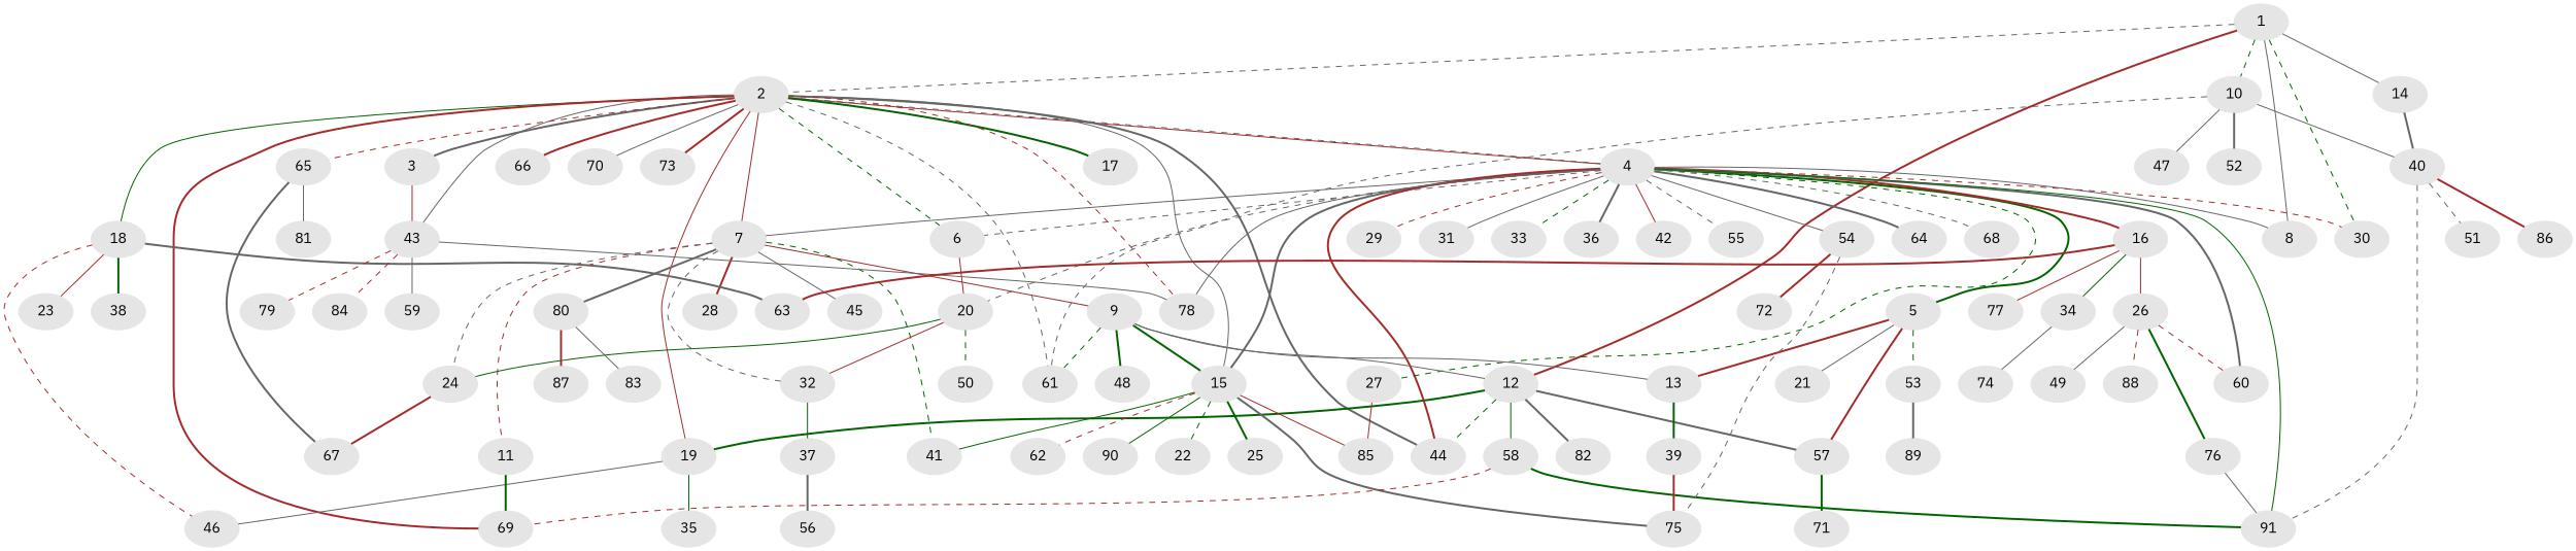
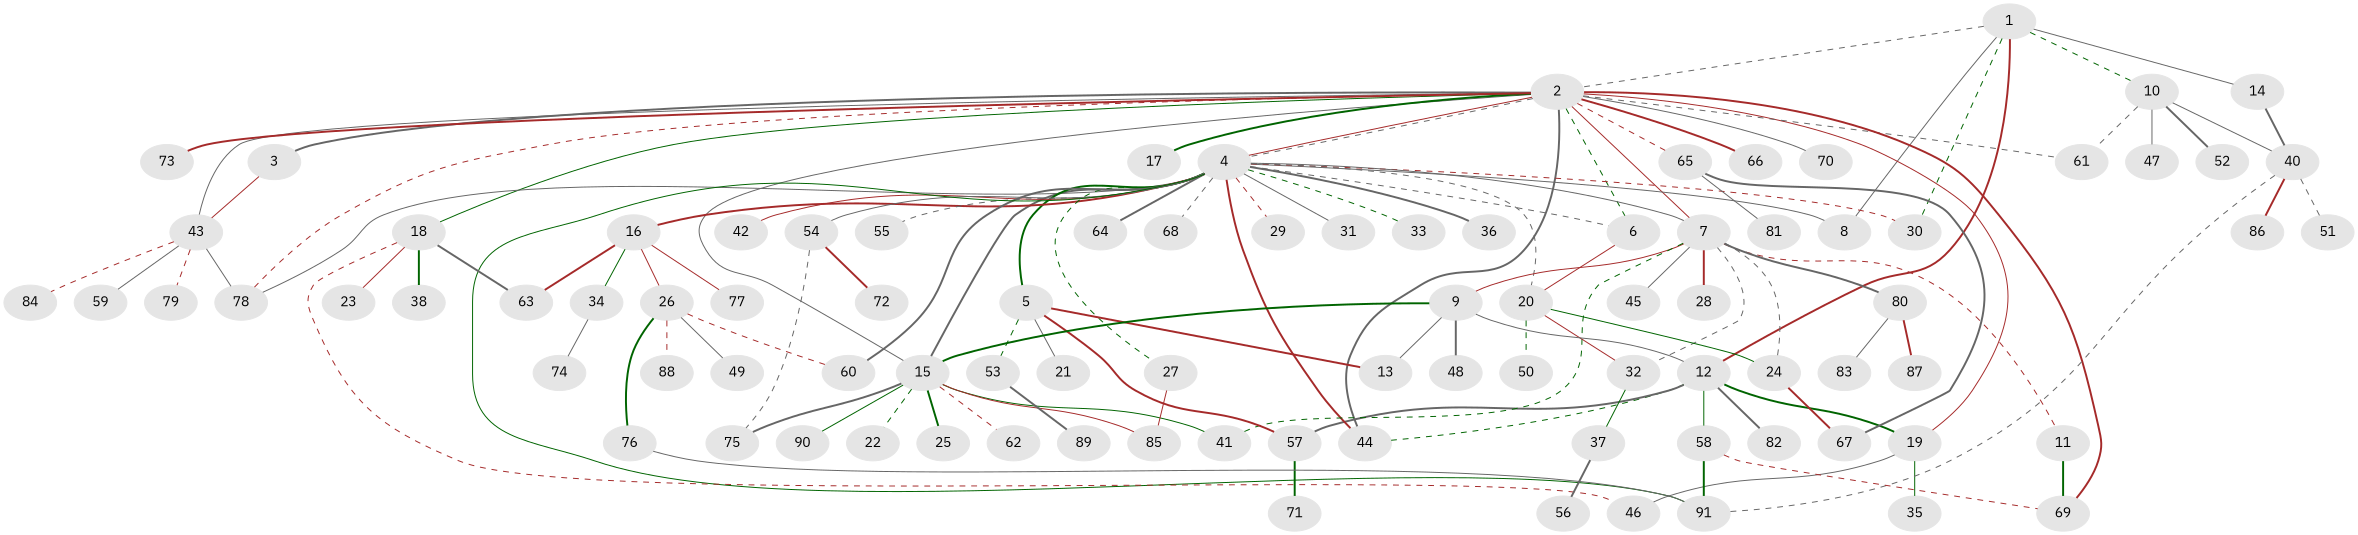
  graph {
    fontname="IBM Plex Sans"
    node [color=gray90 fontname="IBM Plex Sans" style=filled]
    edge [color=gray40 fontname="IBM Plex Sans" style=solid]
    1
    2
    8
    10
    12
    14
    30
    3
    4
    6
    7
    15
    17
    18
    19
    43
    44
    61
    65
    66
    69
    70
    73
    78
    40
    47
    52
    57
    58
    82
    5
    16
    20
    27
    29
    31
    33
    36
    42
    54
    55
    60
    64
    68
    91
    9
    11
    24
    28
    32
    41
    45
    80
    22
    25
    62
    75
    85
    90
    63
    23
    38
    46
    35
    59
    79
    84
    67
    81
    13
    21
    53
    26
    34
    77
    50
    72
-   39
    89
    71
    48
    37
    83
    87
    51
    86
    49
    76
    88
    74
    56
    1 -- 2 [style=dashed]
    1 -- 8
    1 -- 10 [color=darkgreen style=dashed]
    1 -- 12 [color=brown style=bold]
    1 -- 14
    1 -- 30 [color=darkgreen style=dashed]
    2 -- 3 [style=bold]
    2 -- 4 [color=brown]
    2 -- 4 [style=dashed]
    2 -- 6 [color=darkgreen style=dashed]
    2 -- 7 [color=brown]
    2 -- 15
    2 -- 17 [color=darkgreen style=bold]
    2 -- 18 [color=darkgreen]
    2 -- 19 [color=brown]
    2 -- 43
    2 -- 44 [style=bold]
    2 -- 61 [style=dashed]
    2 -- 65 [color=brown style=dashed]
    2 -- 66 [color=brown style=bold]
    2 -- 69 [color=brown style=bold]
    2 -- 70
    2 -- 73 [color=brown style=bold]
    2 -- 78 [color=brown style=dashed]
    10 -- 61 [style=dashed]
    10 -- 40
    10 -- 47
    10 -- 52 [style=bold]
    12 -- 19 [color=darkgreen style=bold]
    12 -- 44 [color=darkgreen style=dashed]
    12 -- 57 [style=bold]
    12 -- 58 [color=darkgreen]
    12 -- 82 [style=bold]
    14 -- 40 [style=bold]
    3 -- 43 [color=brown]
    4 -- 8
    4 -- 30 [color=brown style=dashed]
    4 -- 6 [style=dashed]
    4 -- 7
    4 -- 15 [style=bold]
    4 -- 44 [color=brown style=bold]
    4 -- 78
    4 -- 5 [color=darkgreen style=bold]
    4 -- 16 [color=brown style=bold]
    4 -- 20 [style=dashed]
    4 -- 27 [color=darkgreen style=dashed]
    4 -- 29 [color=brown style=dashed]
    4 -- 31
    4 -- 33 [color=darkgreen style=dashed]
    4 -- 36 [style=bold]
    4 -- 42 [color=brown]
    4 -- 54
    4 -- 55 [style=dashed]
    4 -- 60 [style=bold]
    4 -- 64 [style=bold]
    4 -- 68 [style=dashed]
    4 -- 91 [color=darkgreen]
    6 -- 20 [color=brown]
    7 -- 9 [color=brown]
    7 -- 11 [color=brown style=dashed]
    7 -- 24 [style=dashed]
    7 -- 28 [color=brown style=bold]
    7 -- 32 [style=dashed]
    7 -- 41 [color=darkgreen style=dashed]
    7 -- 45
    7 -- 80 [style=bold]
    15 -- 41 [color=darkgreen]
    15 -- 22 [color=darkgreen style=dashed]
    15 -- 25 [color=darkgreen style=bold]
    15 -- 62 [color=brown style=dashed]
    15 -- 75 [style=bold]
    15 -- 85 [color=brown]
    15 -- 90 [color=darkgreen]
    18 -- 63 [style=bold]
    18 -- 23 [color=brown]
    18 -- 38 [color=darkgreen style=bold]
    18 -- 46 [color=brown style=dashed]
    19 -- 46
    19 -- 35 [color=darkgreen]
    43 -- 78
    43 -- 59
    43 -- 79 [color=brown style=dashed]
    43 -- 84 [color=brown style=dashed]
    65 -- 67 [style=bold]
    65 -- 81
    40 -- 91 [style=dashed]
    40 -- 51 [style=dashed]
    40 -- 86 [color=brown style=bold]
    57 -- 71 [color=darkgreen style=bold]
    58 -- 69 [color=brown style=dashed]
    58 -- 91 [color=darkgreen style=bold]
    5 -- 57 [color=brown style=bold]
    5 -- 13 [color=brown style=bold]
    5 -- 21
    5 -- 53 [color=darkgreen style=dashed]
    16 -- 63 [color=brown style=bold]
    16 -- 26 [color=brown]
    16 -- 34 [color=darkgreen]
    16 -- 77 [color=brown]
    20 -- 24 [color=darkgreen]
    20 -- 32 [color=brown]
    20 -- 50 [color=darkgreen style=dashed]
    27 -- 85 [color=brown]
    54 -- 75 [style=dashed]
    54 -- 72 [color=brown style=bold]
    9 -- 12
    9 -- 15 [color=darkgreen style=bold]
-   9 -- 61 [color=darkgreen style=dashed]
    9 -- 13
-   9 -- 48 [color=darkgreen style=bold]
+   9 -- 48 [style=bold]
    11 -- 69 [color=darkgreen style=bold]
    24 -- 67 [color=brown style=bold]
    32 -- 37 [color=darkgreen]
    80 -- 83
    80 -- 87 [color=brown style=bold]
-   13 -- 39 [color=darkgreen style=bold]
    53 -- 89 [style=bold]
    26 -- 60 [color=brown style=dashed]
    26 -- 49
    26 -- 76 [color=darkgreen style=bold]
    26 -- 88 [color=brown style=dashed]
    34 -- 74
-   39 -- 75 [color=brown style=bold]
    37 -- 56 [style=bold]
    76 -- 91
  }
